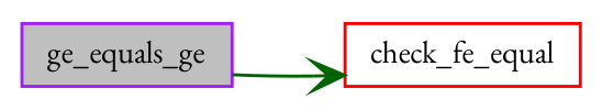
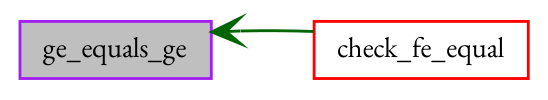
  digraph {
    rankdir=LR
    fontname="EB Garamond"
    node [fontname="EB Garamond" fontsize=10 shape=record style=filled]
    n1 [color=purple fillcolor=grey75 fontcolor=black height=0.2 label=ge_equals_ge width=0.4]
    n2 [color=red fillcolor=white height=0.2 label=check_fe_equal width=0.4]
-   n1 -> n2 [color=darkgreen fontname="EB Garamond" fontsize=10 labelfontname=Helvetica labelfontsize=10 style=solid arrowhead=vee]
+   n2 -> n1 [color=darkgreen fontname="EB Garamond" fontsize=10 labelfontname=Helvetica labelfontsize=10 style=solid arrowhead=vee]
  }
